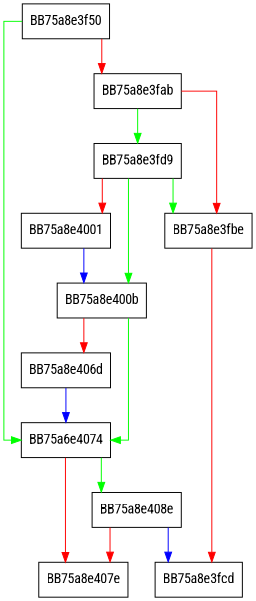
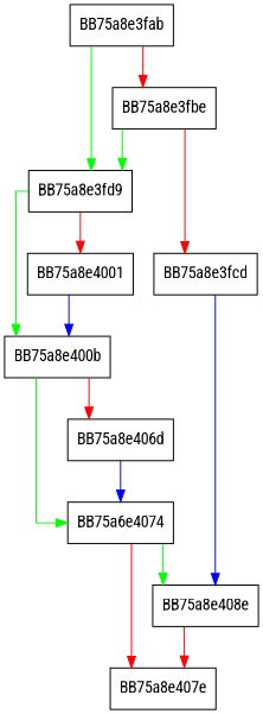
  digraph {
    fontname="Roboto Condensed"
    splines=ortho
    node [fontname="Roboto Condensed" shape=box]
    edge [color=red fontname="Roboto Condensed"]
    n1 [label=BB75a6e4074]
-   BB75a8e3f50
    BB75a8e3fab
    BB75a8e408e
    BB75a8e407e
    BB75a8e3fd9
    BB75a8e3fbe
    BB75a8e400b
    BB75a8e4001
    BB75a8e3fcd
    BB75a8e406d
    n1 -> BB75a8e408e [color=green]
    n1 -> BB75a8e407e
-   BB75a8e3f50 -> n1 [color=green]
-   BB75a8e3f50 -> BB75a8e3fab
    BB75a8e3fab -> BB75a8e3fd9 [color=green]
    BB75a8e3fab -> BB75a8e3fbe
    BB75a8e408e -> BB75a8e407e
    BB75a8e3fd9 -> BB75a8e400b [color=green]
    BB75a8e3fd9 -> BB75a8e4001
-   BB75a8e3fd9 -> BB75a8e3fbe [color=green]
+   BB75a8e3fbe -> BB75a8e3fd9 [color=green]
    BB75a8e3fbe -> BB75a8e3fcd
    BB75a8e400b -> n1 [color=green]
    BB75a8e400b -> BB75a8e406d
    BB75a8e4001 -> BB75a8e400b [color=blue]
-   BB75a8e408e -> BB75a8e3fcd [color=blue]
+   BB75a8e3fcd -> BB75a8e408e [color=blue]
    BB75a8e406d -> n1 [color=blue]
  }
